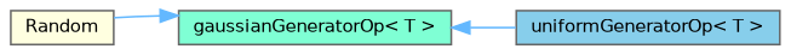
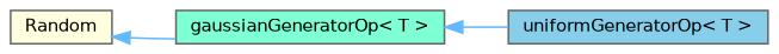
  digraph {
    rankdir=LR
    node [color=gray40 fontname=Helvetica fontsize=10 shape=box style=filled]
    edge [color=steelblue1 dir=back fontname=Helvetica fontsize=10 labelfontname=Helvetica labelfontsize=10 style=solid]
    n1 [fillcolor=lightyellow fontcolor=black height=0.2 label=Random width=0.4]
    n2 [fillcolor=aquamarine height=0.2 label="gaussianGeneratorOp\< T \>" width=0.4]
    n3 [fillcolor=skyblue height=0.2 label="uniformGeneratorOp\< T \>" width=0.4]
-   n2 -> n1
+   n1 -> n2
    n2 -> n3
  }
